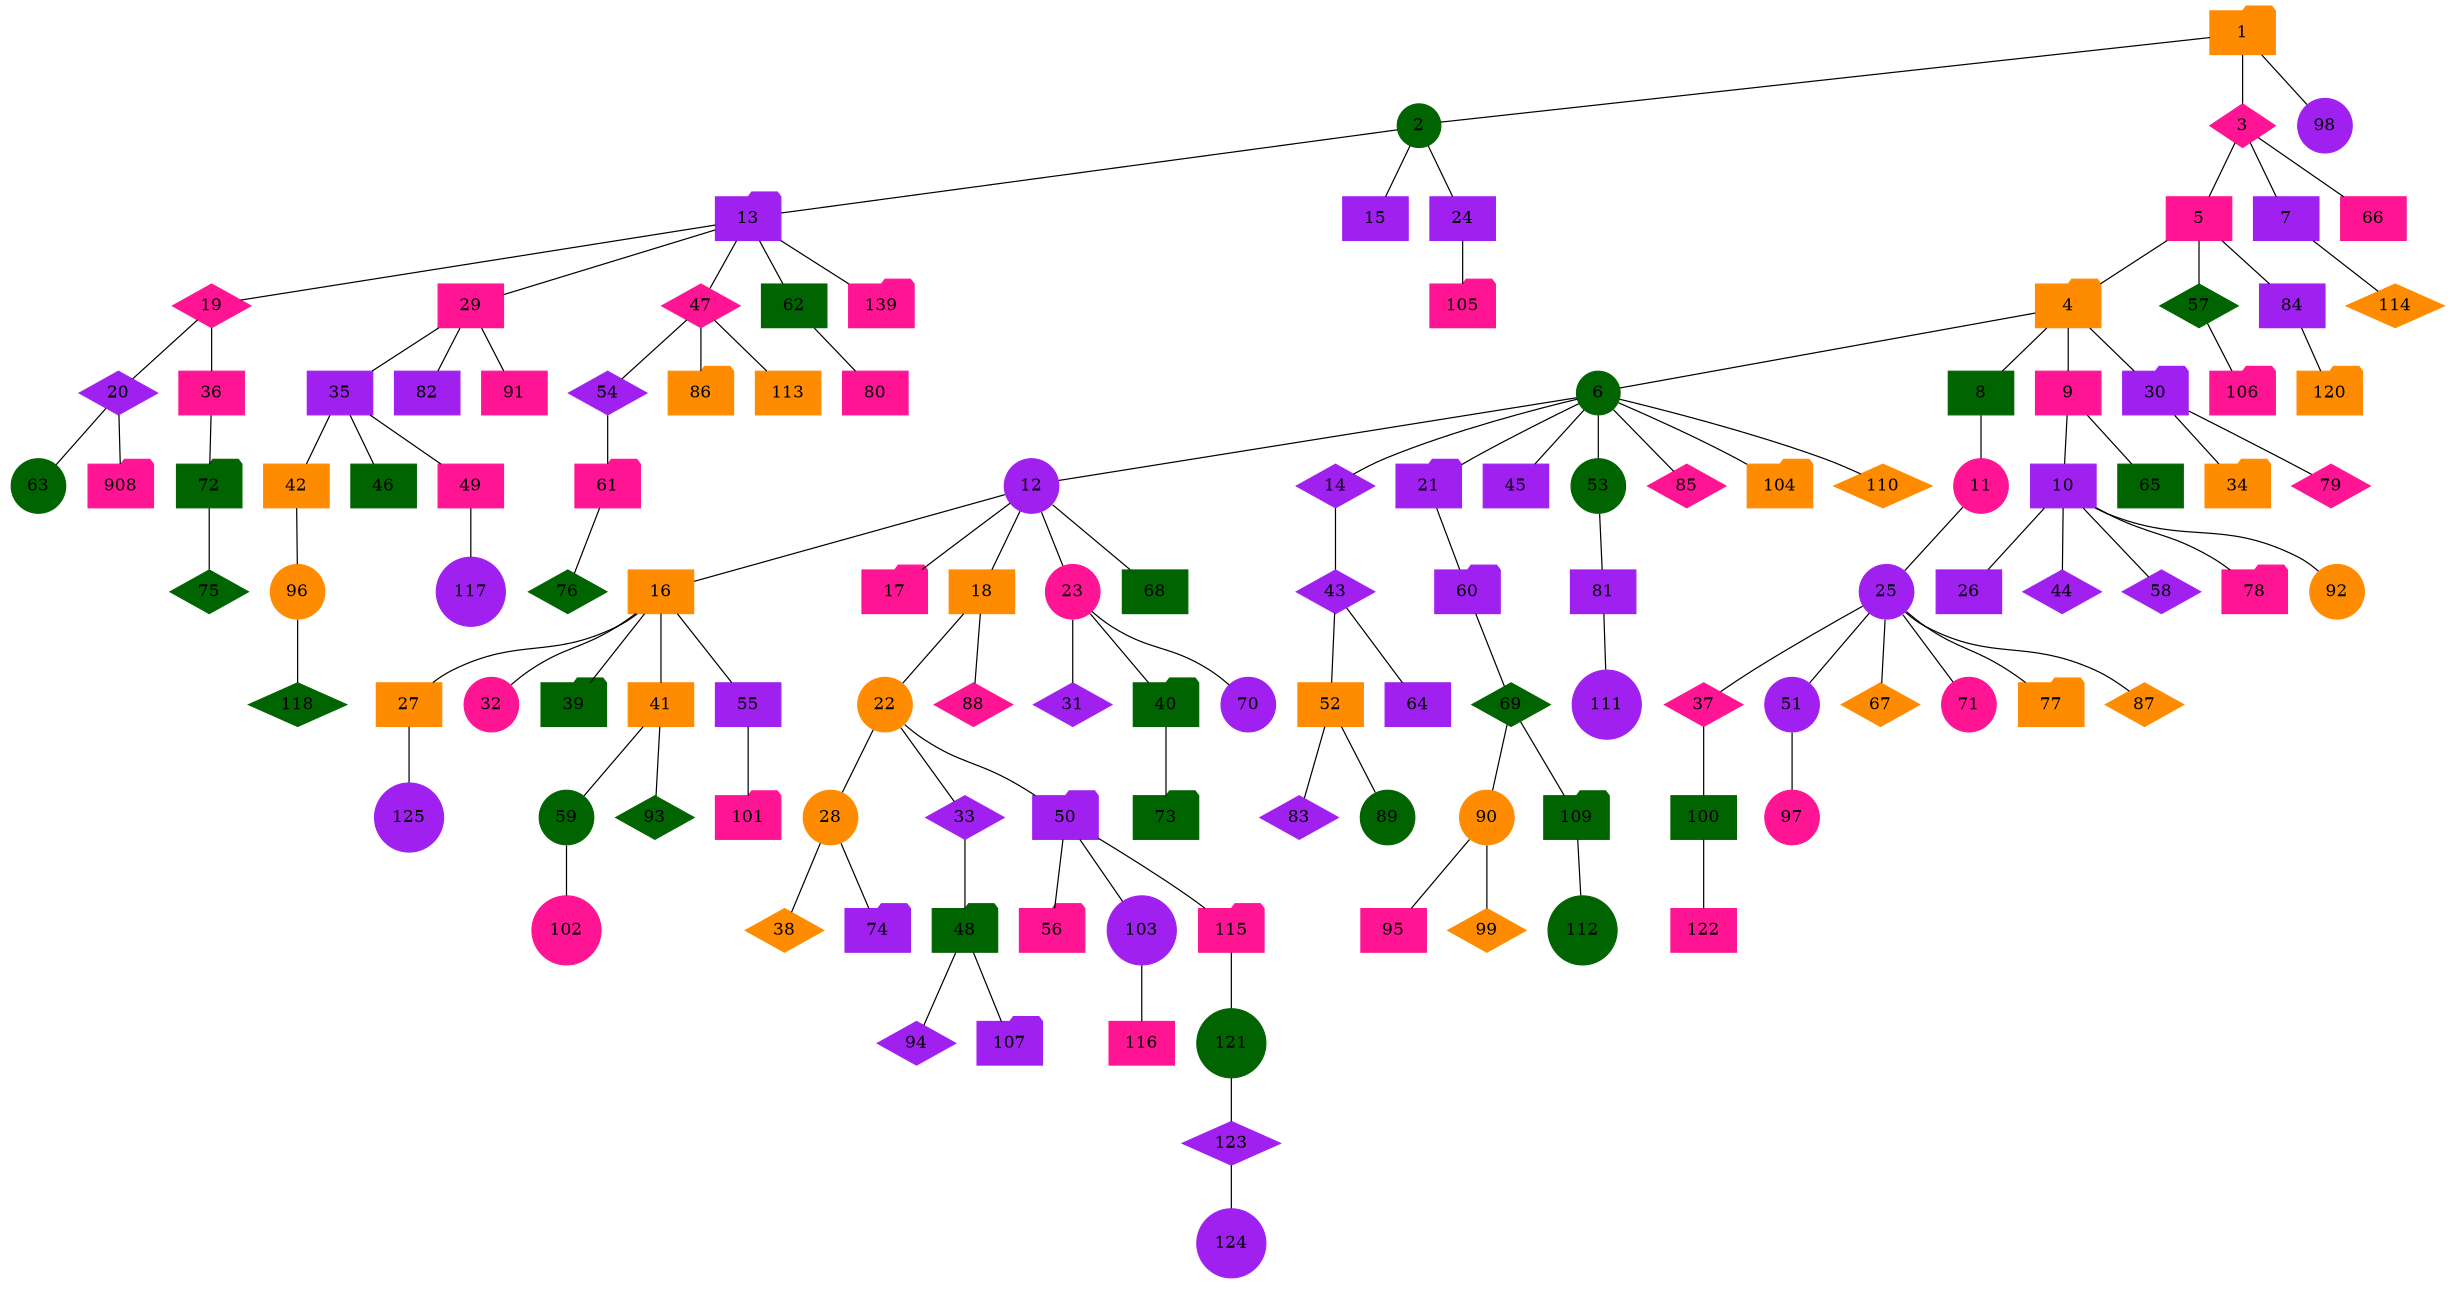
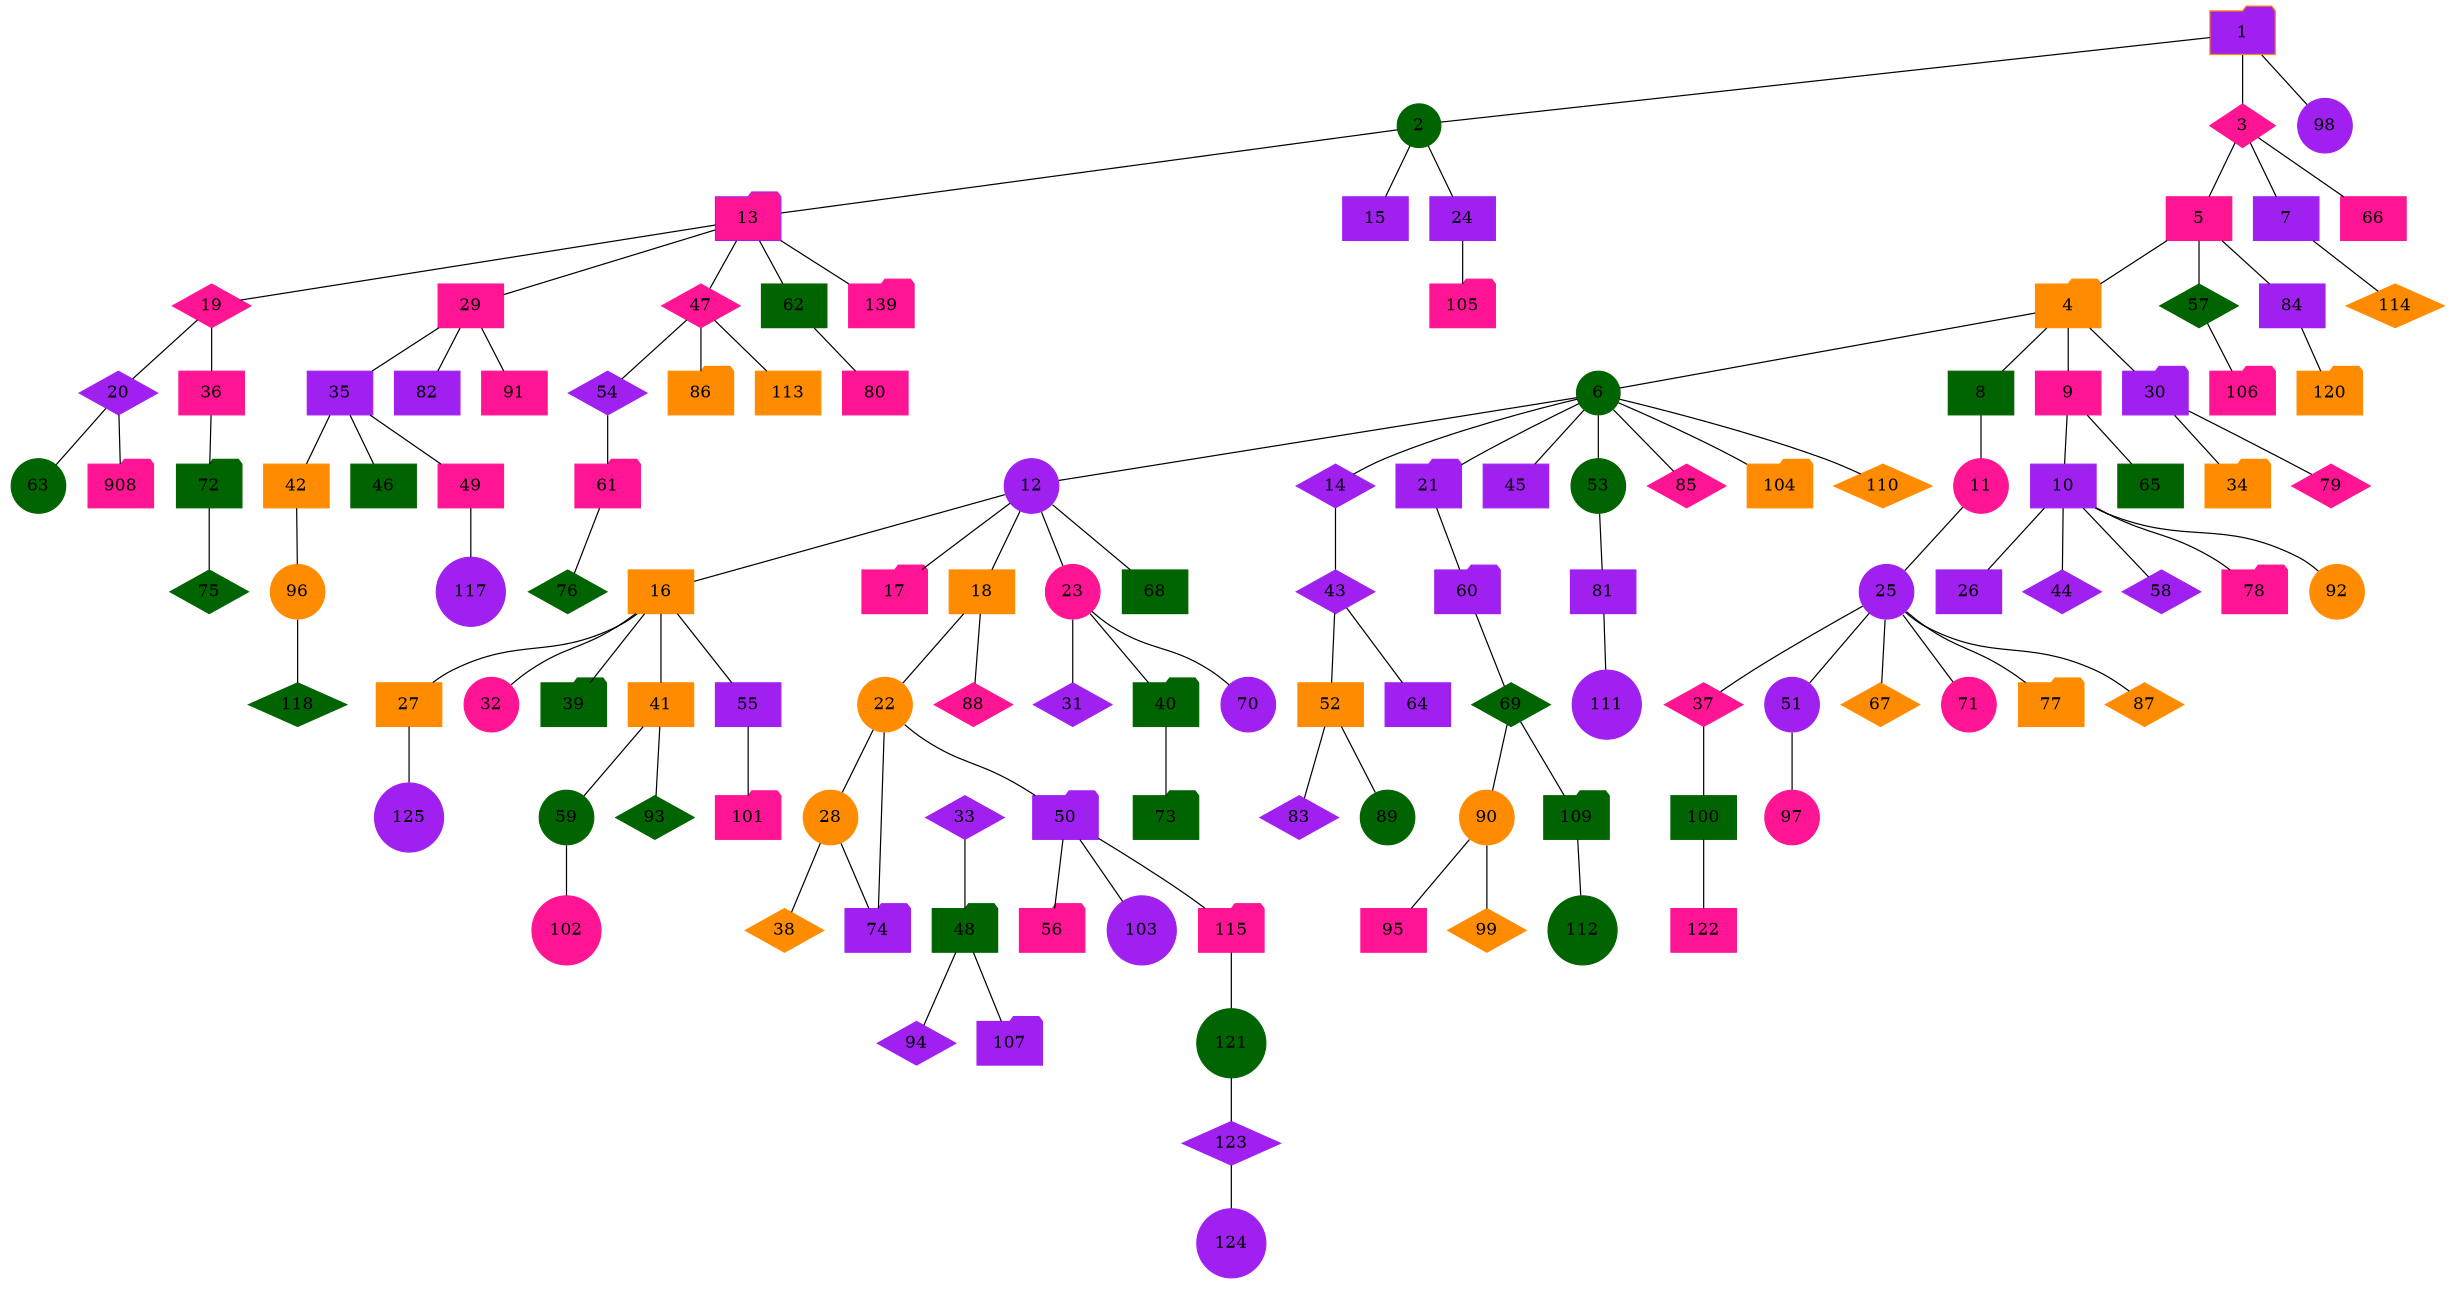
  graph {
    node [color=purple shape=box style=filled]
-   1 [color=darkorange shape=folder]
+   1 [color=darkorange shape=folder fillcolor=purple]
    2 [color=darkgreen shape=circle]
    3 [color=deeppink shape=diamond]
    98 [shape=circle]
-   13 [shape=folder]
+   13 [shape=folder fillcolor=deeppink]
    15
    24
    5 [color=deeppink]
    7
    66 [color=deeppink]
    19 [color=deeppink shape=diamond]
    29 [color=deeppink]
    47 [color=deeppink shape=diamond]
    62 [color=darkgreen]
    n15 [color=deeppink label=139 shape=folder]
    105 [color=deeppink shape=folder]
    4 [color=darkorange shape=folder]
    6 [color=darkgreen shape=circle]
    8 [color=darkgreen]
    9 [color=deeppink]
    30 [shape=folder]
    57 [color=darkgreen shape=diamond]
    84
    114 [color=darkorange shape=diamond]
    12 [shape=circle]
    14 [shape=diamond]
    21 [shape=folder]
    45
    53 [color=darkgreen shape=circle]
    85 [color=deeppink shape=diamond]
    104 [color=darkorange shape=folder]
    110 [color=darkorange shape=diamond]
    11 [color=deeppink shape=circle]
    10
    65 [color=darkgreen]
    34 [color=darkorange shape=folder]
    79 [color=deeppink shape=diamond]
    106 [color=deeppink shape=folder]
    120 [color=darkorange shape=folder]
    16 [color=darkorange]
    17 [color=deeppink shape=folder]
    18 [color=darkorange]
    23 [color=deeppink shape=circle]
    68 [color=darkgreen]
    43 [shape=diamond]
    60 [shape=folder]
    81
    25 [shape=circle]
    26
    44 [shape=diamond]
    58 [shape=diamond]
    78 [color=deeppink shape=folder]
    92 [color=darkorange shape=circle]
    37 [color=deeppink shape=diamond]
    51 [shape=circle]
    67 [color=darkorange shape=diamond]
    71 [color=deeppink shape=circle]
    77 [color=darkorange shape=folder]
    87 [color=darkorange shape=diamond]
    27 [color=darkorange]
    32 [color=deeppink shape=circle]
    39 [color=darkgreen shape=folder]
    41 [color=darkorange]
    55
    22 [color=darkorange shape=circle]
    88 [color=deeppink shape=diamond]
    31 [shape=diamond]
    40 [color=darkgreen shape=folder]
    70 [shape=circle]
    20 [shape=diamond]
    36 [color=deeppink]
    35
    82
    91 [color=deeppink]
    54 [shape=diamond]
    86 [color=darkorange shape=folder]
    113 [color=darkorange]
    80 [color=deeppink]
    52 [color=darkorange]
    64
    125 [shape=circle]
    59 [color=darkgreen shape=circle]
    93 [color=darkgreen shape=diamond]
    101 [color=deeppink shape=folder]
    28 [color=darkorange shape=circle]
    33 [shape=diamond]
    50 [shape=folder]
    63 [color=darkgreen shape=circle]
    n89 [color=deeppink label=908 shape=folder]
    72 [color=darkgreen shape=folder]
    69 [color=darkgreen shape=diamond]
    38 [color=darkorange shape=diamond]
    74 [shape=folder]
    48 [color=darkgreen shape=folder]
    56 [color=deeppink shape=folder]
    103 [shape=circle]
    115 [color=deeppink shape=folder]
    73 [color=darkgreen shape=folder]
    100 [color=darkgreen]
    97 [color=deeppink shape=circle]
    42 [color=darkorange]
    46 [color=darkgreen]
    49 [color=deeppink]
    94 [shape=diamond]
    107 [shape=folder]
    96 [color=darkorange shape=circle]
    117 [shape=circle]
    75 [color=darkgreen shape=diamond]
    122 [color=deeppink]
    102 [color=deeppink shape=circle]
    118 [color=darkgreen shape=diamond]
    83 [shape=diamond]
    89 [color=darkgreen shape=circle]
    61 [color=deeppink shape=folder]
-   116 [color=deeppink]
    121 [color=darkgreen shape=circle]
    111 [shape=circle]
    76 [color=darkgreen shape=diamond]
    90 [color=darkorange shape=circle]
    109 [color=darkgreen shape=folder]
    95 [color=deeppink]
    99 [color=darkorange shape=diamond]
    112 [color=darkgreen shape=circle]
    123 [shape=diamond]
    124 [shape=circle]
    1 -- 2
    1 -- 3
    1 -- 98
    2 -- 13
    2 -- 15
    2 -- 24
    3 -- 5
    3 -- 7
    3 -- 66
    13 -- 19
    13 -- 29
    13 -- 47
    13 -- 62
    13 -- n15
    24 -- 105
    5 -- 4
    5 -- 57
    5 -- 84
    7 -- 114
    19 -- 20
    19 -- 36
    29 -- 35
    29 -- 82
    29 -- 91
    47 -- 54
    47 -- 86
    47 -- 113
    62 -- 80
    4 -- 6
    4 -- 8
    4 -- 9
    4 -- 30
    6 -- 12
    6 -- 14
    6 -- 21
    6 -- 45
    6 -- 53
    6 -- 85
    6 -- 104
    6 -- 110
    8 -- 11
    9 -- 10
    9 -- 65
    30 -- 34
    30 -- 79
    57 -- 106
    84 -- 120
    12 -- 16
    12 -- 17
    12 -- 18
    12 -- 23
    12 -- 68
    14 -- 43
    21 -- 60
    53 -- 81
    11 -- 25
    10 -- 26
    10 -- 44
    10 -- 58
    10 -- 78
    10 -- 92
    16 -- 27
    16 -- 32
    16 -- 39
    16 -- 41
    16 -- 55
    18 -- 22
    18 -- 88
    23 -- 31
    23 -- 40
    23 -- 70
    43 -- 52
    43 -- 64
    60 -- 69
    81 -- 111
    25 -- 37
    25 -- 51
    25 -- 67
    25 -- 71
    25 -- 77
    25 -- 87
    37 -- 100
    51 -- 97
    27 -- 125
    41 -- 59
    41 -- 93
    55 -- 101
    22 -- 28
-   22 -- 33
+   22 -- 74
    22 -- 50
    40 -- 73
    20 -- 63
    20 -- n89
    36 -- 72
    35 -- 42
    35 -- 46
    35 -- 49
    54 -- 61
    52 -- 83
    52 -- 89
    59 -- 102
    28 -- 38
    28 -- 74
    33 -- 48
    50 -- 56
    50 -- 103
    50 -- 115
    72 -- 75
    69 -- 90
    69 -- 109
    48 -- 94
    48 -- 107
-   103 -- 116
    115 -- 121
    100 -- 122
    42 -- 96
    49 -- 117
    96 -- 118
    61 -- 76
    121 -- 123
    90 -- 95
    90 -- 99
    109 -- 112
    123 -- 124
  }
